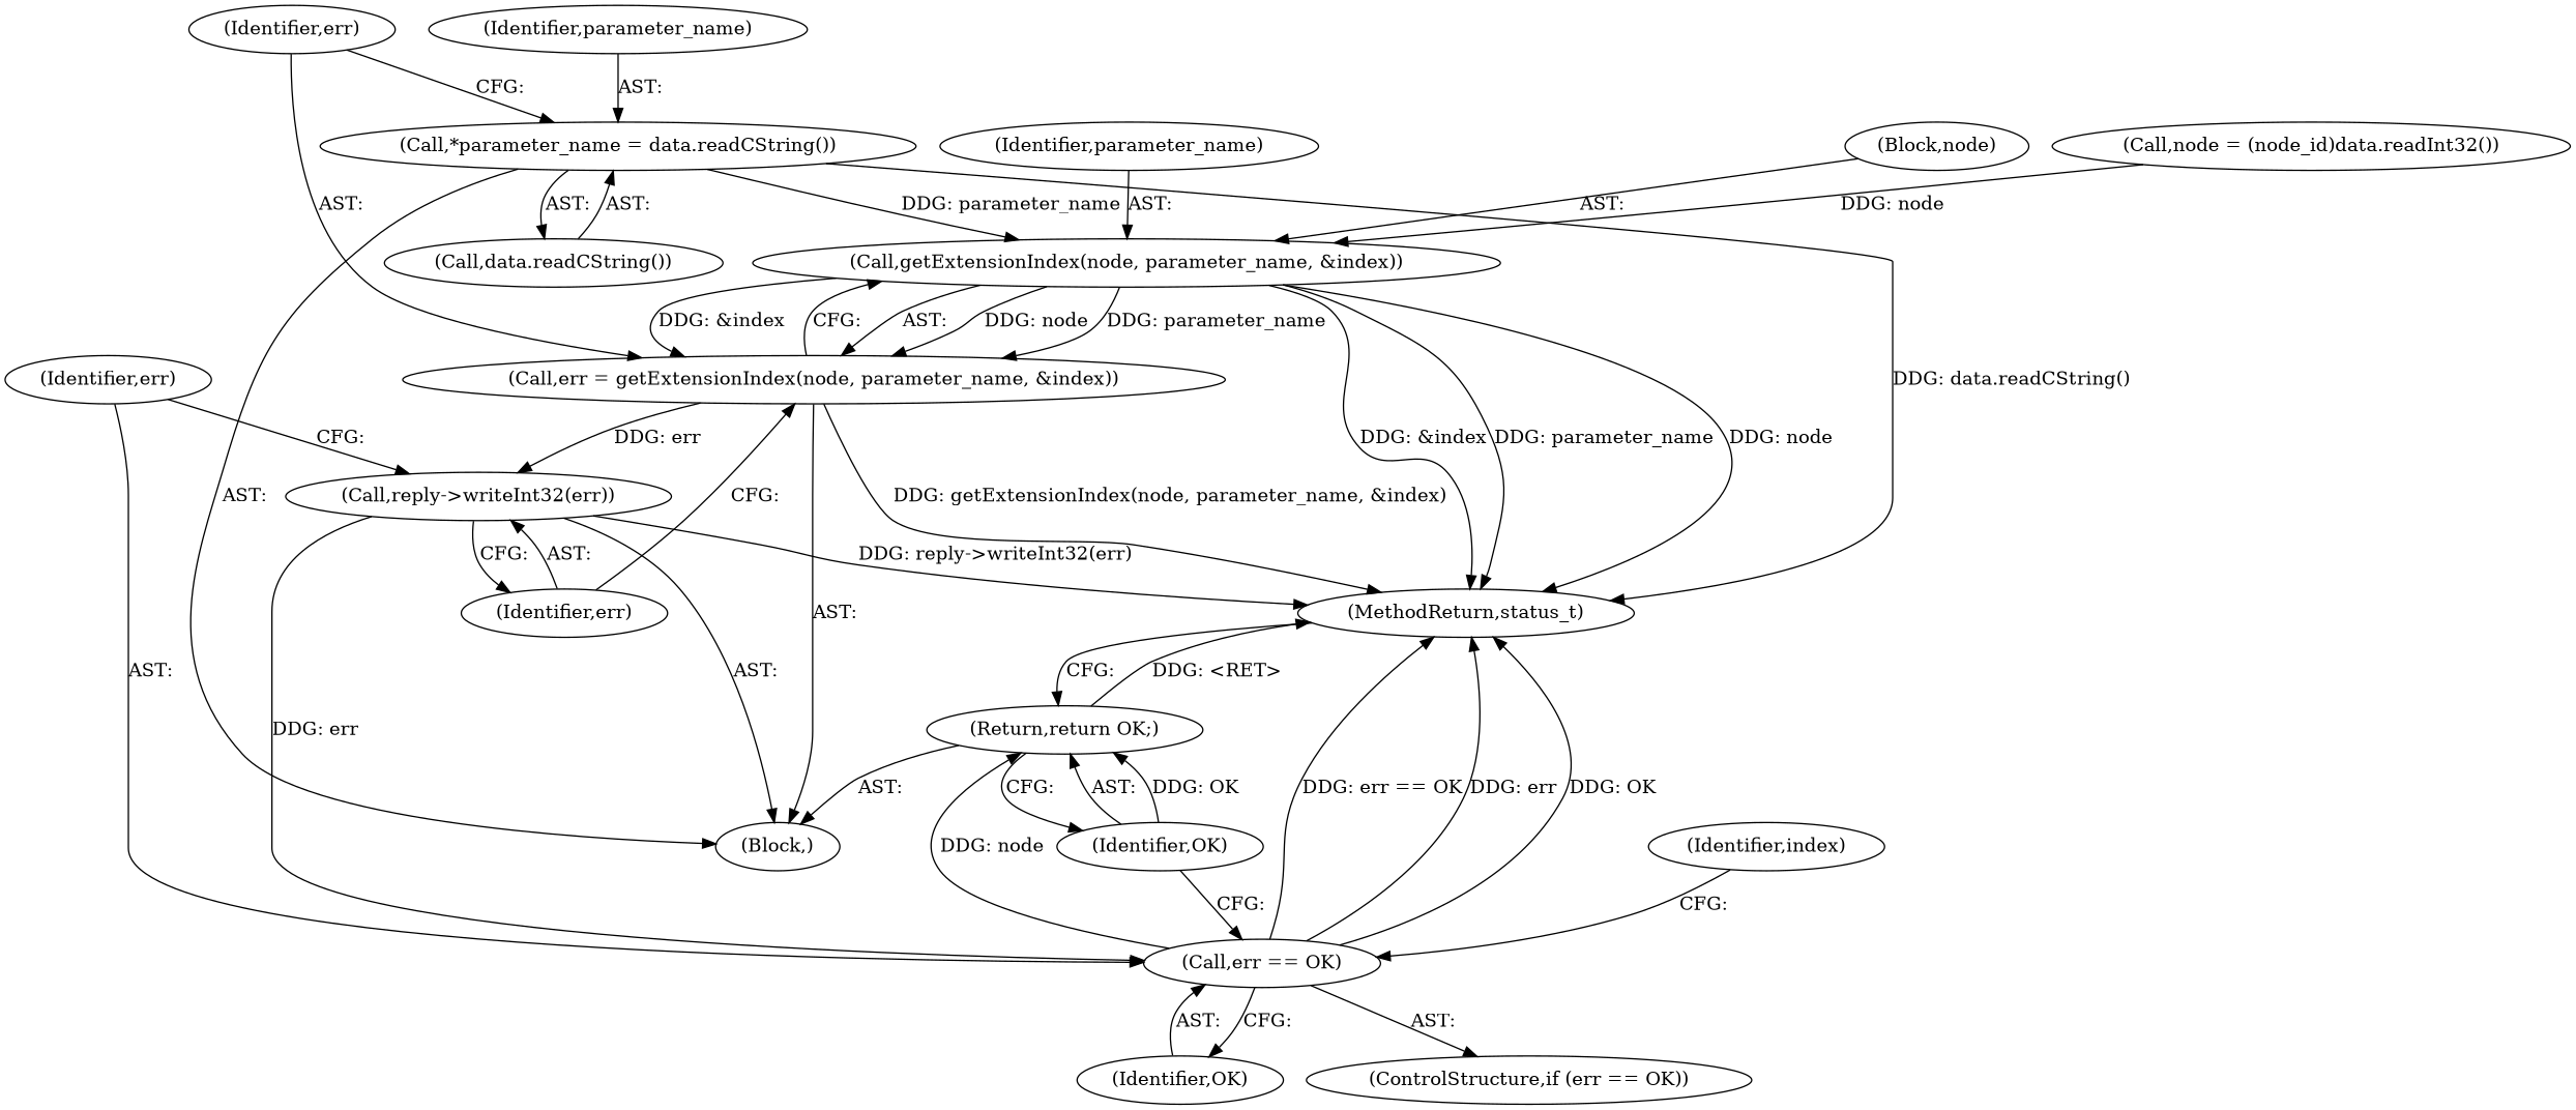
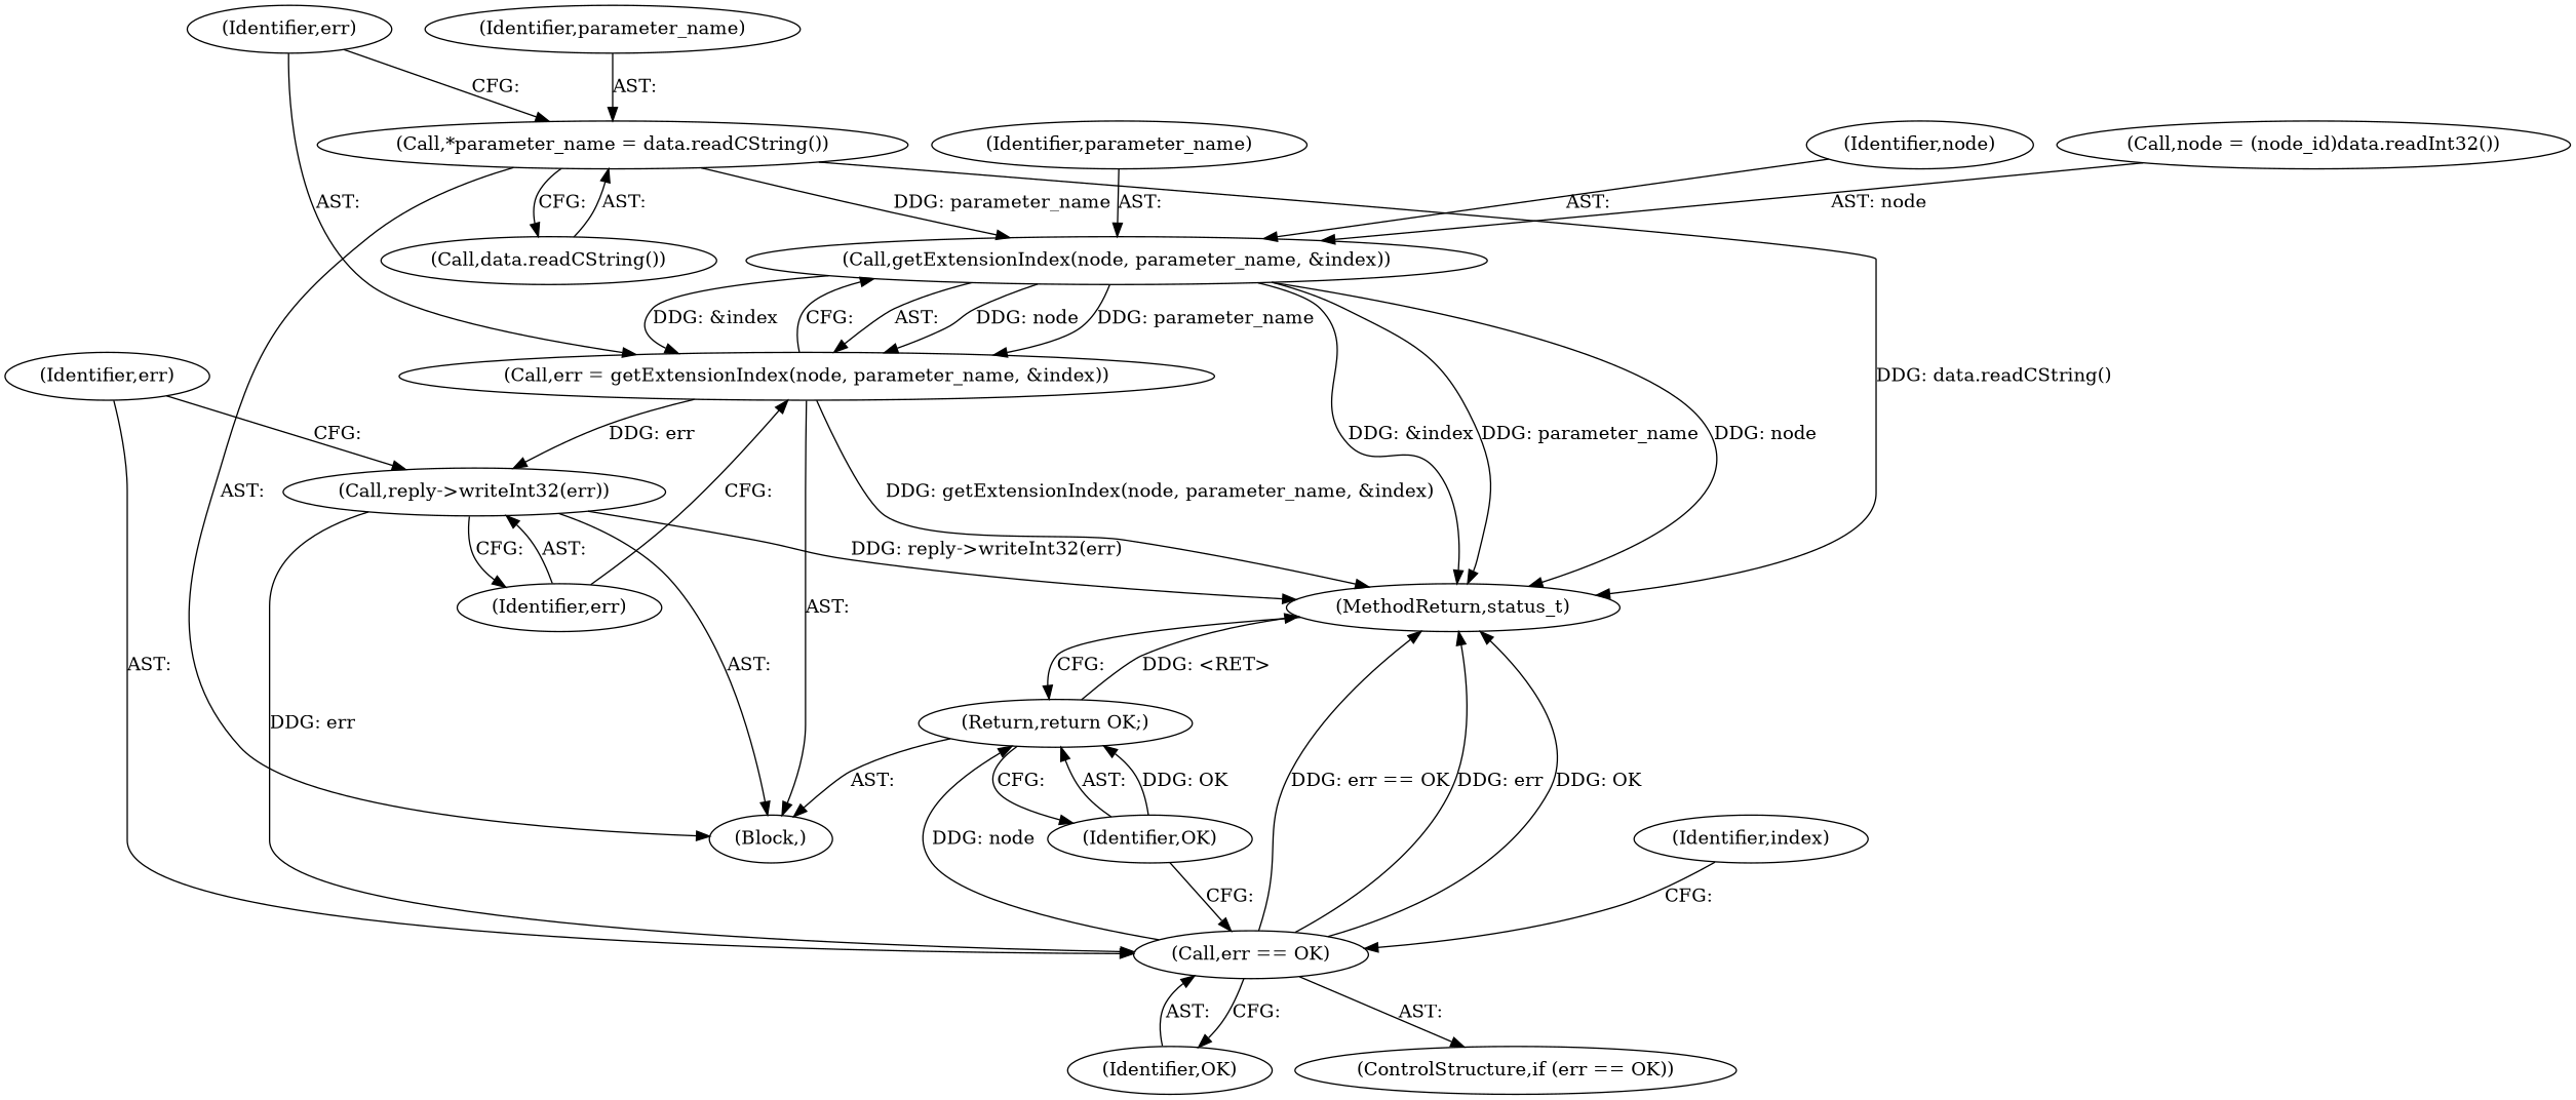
  digraph {
    n1 [label="(Call,*parameter_name = data.readCString())"]
    n2 [label="(Call,getExtensionIndex(node, parameter_name, &index))"]
    n3 [label="(Call,data.readCString())"]
    n4 [label="(Block,)"]
    n5 [label="(MethodReturn,status_t)"]
    n6 [label="(Call,err = getExtensionIndex(node, parameter_name, &index))"]
    n7 [label="(Return,return OK;)"]
    n8 [label="(Call,reply->writeInt32(err))"]
    n9 [label="(Call,err == OK)"]
    n10 [label="(Identifier,err)"]
    n11 [label="(Identifier,OK)"]
    n12 [label="(ControlStructure,if (err == OK))"]
    n13 [label="(Identifier,OK)"]
    n14 [label="(Identifier,parameter_name)"]
    n15 [label="(Identifier,parameter_name)"]
-   n16 [label="(Block,node)"]
+   n16 [label="(Identifier,node)"]
    n17 [label="(Call,node = (node_id)data.readInt32())"]
    n18 [label="(Identifier,err)"]
    n19 [label="(Identifier,index)"]
    n20 [label="(Identifier,err)"]
    n1 -> n2 [label="DDG: parameter_name"]
-   n1 -> n3 [label="AST: "]
+   n1 -> n3 [label="CFG: "]
    n1 -> n4 [label="AST: "]
    n1 -> n5 [label="DDG: data.readCString()"]
    n2 -> n5 [label="DDG: &index"]
    n2 -> n5 [label="DDG: parameter_name"]
    n2 -> n5 [label="DDG: node"]
    n2 -> n6 [label="AST: "]
    n2 -> n6 [label="DDG: node"]
    n2 -> n6 [label="DDG: parameter_name"]
    n2 -> n6 [label="DDG: &index"]
    n3 -> n1 [label="AST: "]
    n5 -> n7 [label="CFG: "]
    n6 -> n2 [label="CFG: "]
    n6 -> n4 [label="AST: "]
    n6 -> n5 [label="DDG: getExtensionIndex(node, parameter_name, &index)"]
    n6 -> n8 [label="DDG: err"]
    n7 -> n4 [label="AST: "]
    n7 -> n5 [label="DDG: <RET>"]
    n7 -> n13 [label="CFG: "]
    n8 -> n4 [label="AST: "]
    n8 -> n5 [label="DDG: reply->writeInt32(err)"]
    n8 -> n9 [label="DDG: err"]
    n8 -> n10 [label="CFG: "]
    n9 -> n5 [label="DDG: err == OK"]
    n9 -> n5 [label="DDG: err"]
    n9 -> n5 [label="DDG: OK"]
    n9 -> n7 [label="DDG: node"]
    n9 -> n11 [label="CFG: "]
    n9 -> n12 [label="AST: "]
    n10 -> n6 [label="CFG: "]
    n10 -> n8 [label="AST: "]
    n11 -> n9 [label="AST: "]
    n13 -> n7 [label="AST: "]
    n13 -> n7 [label="DDG: OK"]
    n13 -> n9 [label="CFG: "]
    n14 -> n2 [label="AST: "]
    n15 -> n1 [label="AST: "]
    n16 -> n2 [label="AST: "]
-   n17 -> n2 [label="DDG: node"]
+   n17 -> n2 [label="AST: node"]
    n18 -> n8 [label="CFG: "]
    n18 -> n9 [label="AST: "]
    n19 -> n9 [label="CFG: "]
    n20 -> n1 [label="CFG: "]
    n20 -> n6 [label="AST: "]
  }
